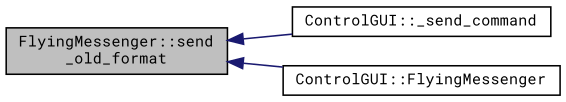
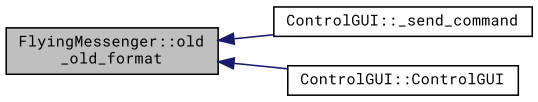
  digraph {
    fontname="Roboto Mono"
    rankdir=LR
    node [color=black fillcolor=white fontname="Roboto Mono" fontsize=10 shape=record style=filled]
    edge [color=midnightblue dir=back fontname="Roboto Mono" fontsize=10 labelfontname=Helvetica labelfontsize=10 style=solid]
-   n1 [fillcolor=grey75 fontcolor=black height=0.2 label="FlyingMessenger::send\l_old_format" width=0.4]
+   n1 [fillcolor=grey75 fontcolor=black height=0.2 label="FlyingMessenger::old\l_old_format" width=0.4]
    n2 [height=0.2 label="ControlGUI::_send_command" width=0.4]
-   n3 [height=0.2 label="ControlGUI::FlyingMessenger" width=0.4]
+   n3 [height=0.2 label="ControlGUI::ControlGUI" width=0.4]
    n1 -> n2
    n1 -> n3
  }
